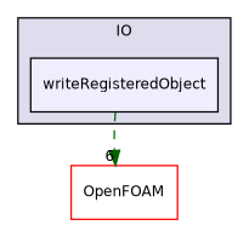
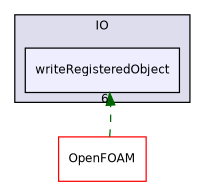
  digraph {
    compound=true
    node [fontname=Helvetica fontsize=10 shape=box]
    n1 [fillcolor="#eeeeff" label=writeRegisteredObject pencolor=black style=filled]
    n2 [color=red label=OpenFOAM]
    subgraph cluster_1 {
      bgcolor="#ddddee"
      fontname=Helvetica
      fontsize=10
      label=IO
      pencolor=black
      n1
    }
-   n1 -> n2 [headlabel=6 labeldistance=1.5 labelfontname=Helvetica labelfontsize=10 color=darkgreen style=dashed]
+   n2 -> n1 [headlabel=6 labeldistance=1.5 labelfontname=Helvetica labelfontsize=10 color=darkgreen style=dashed]
  }
